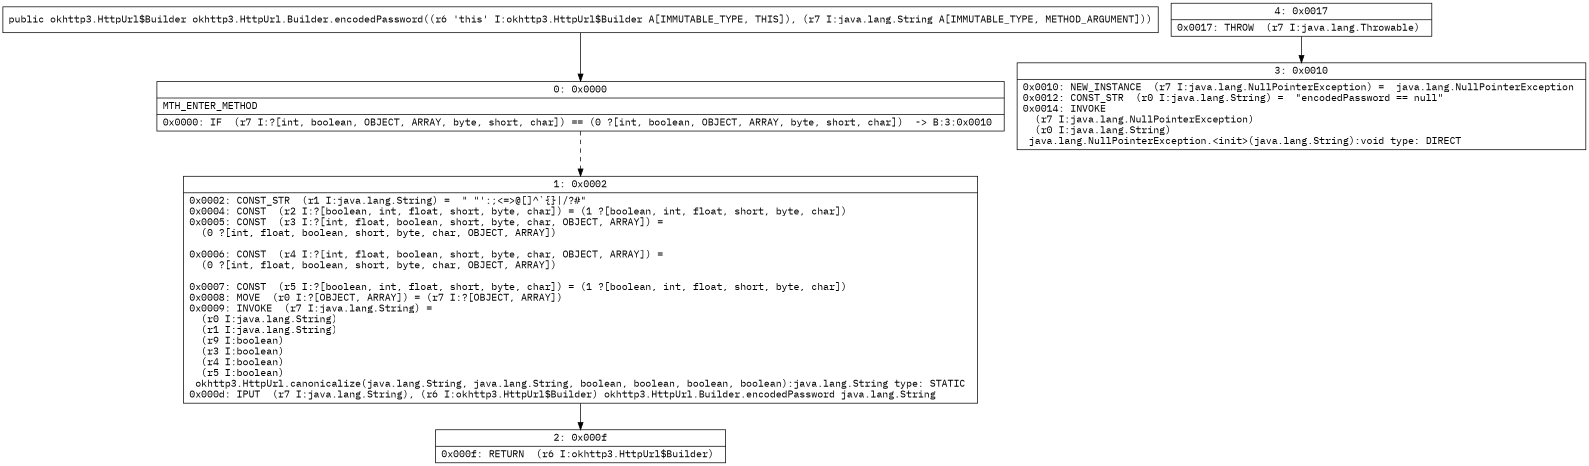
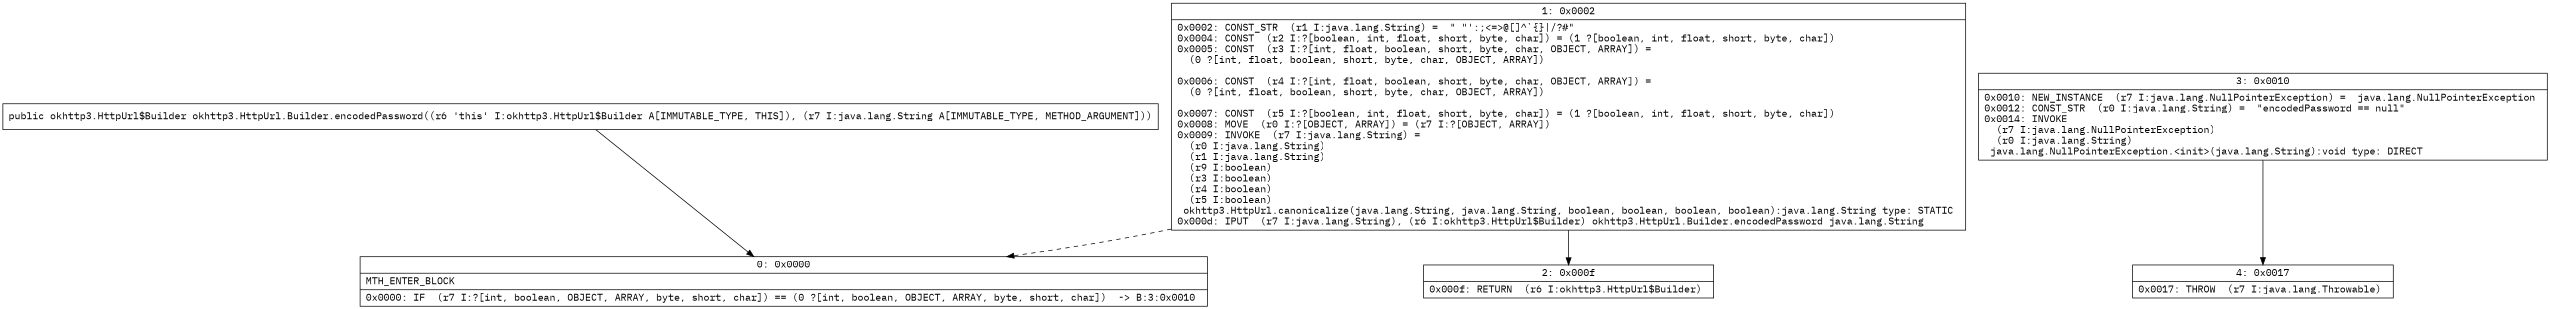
  digraph {
    fontname="IBM Plex Mono"
    node [fontname="IBM Plex Mono" shape=record]
    edge [fontname="IBM Plex Mono"]
-   n1 [label="{0\:\ 0x0000|MTH_ENTER_METHOD\l|0x0000: IF  (r7 I:?[int, boolean, OBJECT, ARRAY, byte, short, char]) == (0 ?[int, boolean, OBJECT, ARRAY, byte, short, char])  \-\> B:3:0x0010 \l}"]
+   n1 [label="{0\:\ 0x0000|MTH_ENTER_BLOCK\l|0x0000: IF  (r7 I:?[int, boolean, OBJECT, ARRAY, byte, short, char]) == (0 ?[int, boolean, OBJECT, ARRAY, byte, short, char])  \-\> B:3:0x0010 \l}"]
    n2 [label="{1\:\ 0x0002|0x0002: CONST_STR  (r1 I:java.lang.String) =  \" \"':;\<=\>@[]^`\{\}\|\/?#\" \l0x0004: CONST  (r2 I:?[boolean, int, float, short, byte, char]) = (1 ?[boolean, int, float, short, byte, char]) \l0x0005: CONST  (r3 I:?[int, float, boolean, short, byte, char, OBJECT, ARRAY]) = \l  (0 ?[int, float, boolean, short, byte, char, OBJECT, ARRAY])\l \l0x0006: CONST  (r4 I:?[int, float, boolean, short, byte, char, OBJECT, ARRAY]) = \l  (0 ?[int, float, boolean, short, byte, char, OBJECT, ARRAY])\l \l0x0007: CONST  (r5 I:?[boolean, int, float, short, byte, char]) = (1 ?[boolean, int, float, short, byte, char]) \l0x0008: MOVE  (r0 I:?[OBJECT, ARRAY]) = (r7 I:?[OBJECT, ARRAY]) \l0x0009: INVOKE  (r7 I:java.lang.String) = \l  (r0 I:java.lang.String)\l  (r1 I:java.lang.String)\l  (r9 I:boolean)\l  (r3 I:boolean)\l  (r4 I:boolean)\l  (r5 I:boolean)\l okhttp3.HttpUrl.canonicalize(java.lang.String, java.lang.String, boolean, boolean, boolean, boolean):java.lang.String type: STATIC \l0x000d: IPUT  (r7 I:java.lang.String), (r6 I:okhttp3.HttpUrl$Builder) okhttp3.HttpUrl.Builder.encodedPassword java.lang.String \l}"]
    n3 [label="{2\:\ 0x000f|0x000f: RETURN  (r6 I:okhttp3.HttpUrl$Builder) \l}"]
    n4 [label="{3\:\ 0x0010|0x0010: NEW_INSTANCE  (r7 I:java.lang.NullPointerException) =  java.lang.NullPointerException \l0x0012: CONST_STR  (r0 I:java.lang.String) =  \"encodedPassword == null\" \l0x0014: INVOKE  \l  (r7 I:java.lang.NullPointerException)\l  (r0 I:java.lang.String)\l java.lang.NullPointerException.\<init\>(java.lang.String):void type: DIRECT \l}"]
    n5 [label="{4\:\ 0x0017|0x0017: THROW  (r7 I:java.lang.Throwable) \l}"]
    n6 [label="{public okhttp3.HttpUrl$Builder okhttp3.HttpUrl.Builder.encodedPassword((r6 'this' I:okhttp3.HttpUrl$Builder A[IMMUTABLE_TYPE, THIS]), (r7 I:java.lang.String A[IMMUTABLE_TYPE, METHOD_ARGUMENT])) }"]
-   n1 -> n2 [style=dashed]
+   n2 -> n1 [style=dashed]
    n2 -> n3
-   n5 -> n4
+   n4 -> n5
    n6 -> n1
  }
